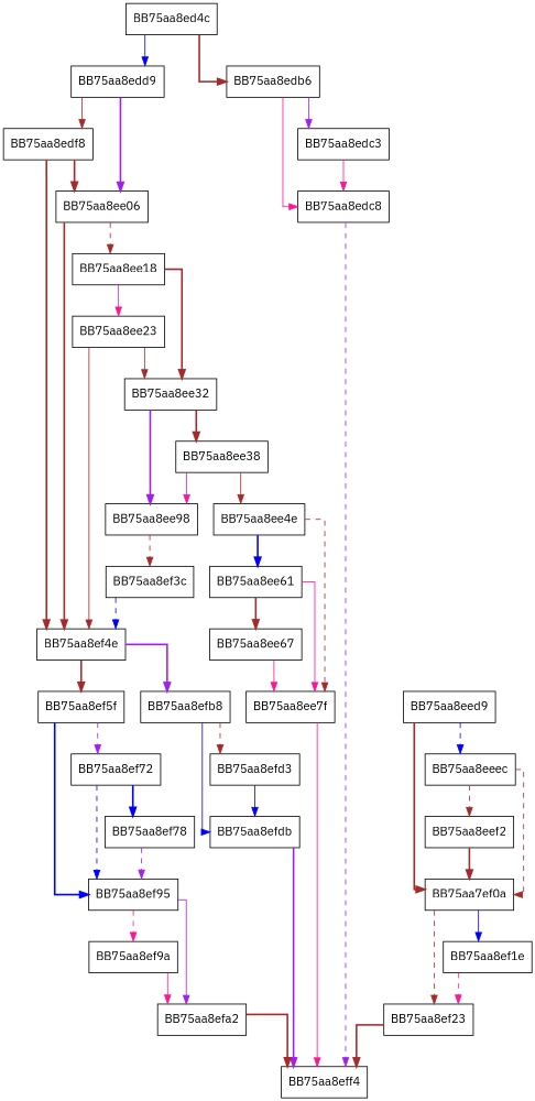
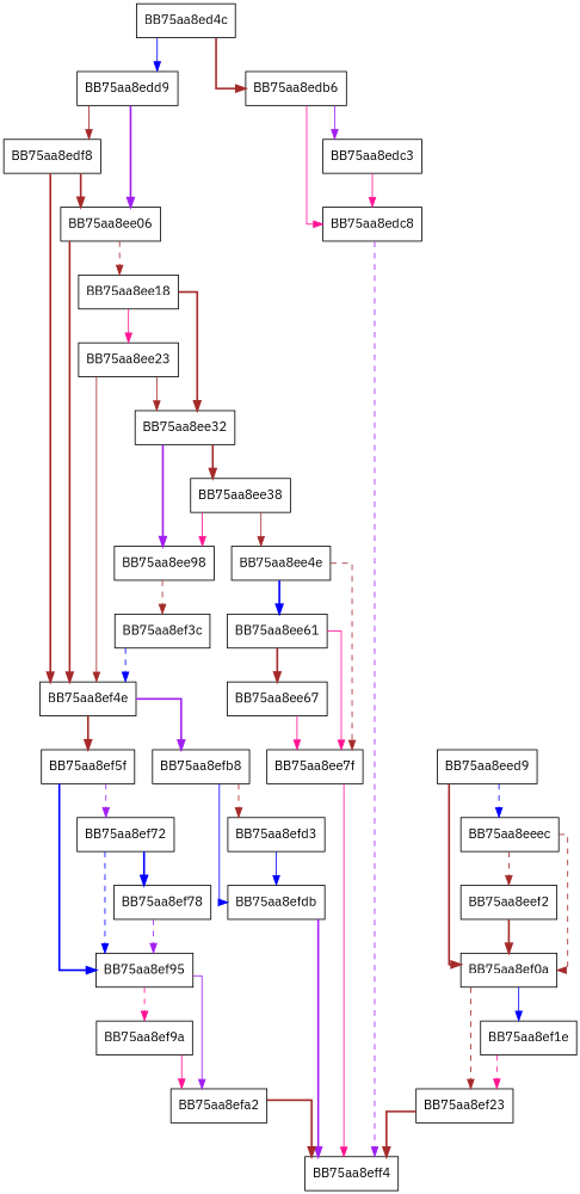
  digraph {
    fontname="IBM Plex Sans"
    splines=ortho
    node [fontname="IBM Plex Sans" shape=box]
    edge [color=brown fontname="IBM Plex Sans" style=bold]
    BB75aa8ed4c
    BB75aa8edd9
    BB75aa8edb6
    BB75aa8ee06
    BB75aa8edf8
    BB75aa8edc8
    BB75aa8edc3
    BB75aa8ef4e
    BB75aa8ee18
    BB75aa8eff4
    BB75aa8efb8
    BB75aa8ef5f
    BB75aa8ee32
    BB75aa8ee23
    BB75aa8efdb
    BB75aa8efd3
    BB75aa8ef95
    BB75aa8ef72
    BB75aa8ee98
    BB75aa8ee38
    BB75aa8ef3c
    BB75aa8ee4e
    BB75aa8eed9
-   BB75aa8ef0a [label=BB75aa7ef0a]
+   BB75aa8ef0a
    BB75aa8eeec
    BB75aa8ee7f
    BB75aa8ee61
    BB75aa8ee67
    BB75aa8ef23
    BB75aa8ef1e
    BB75aa8eef2
    BB75aa8efa2
    BB75aa8ef9a
    BB75aa8ef78
    BB75aa8ed4c -> BB75aa8edd9 [color=blue style=solid]
    BB75aa8ed4c -> BB75aa8edb6
    BB75aa8edd9 -> BB75aa8ee06 [color=purple]
    BB75aa8edd9 -> BB75aa8edf8 [style=solid]
    BB75aa8edb6 -> BB75aa8edc8 [color=deeppink style=solid]
    BB75aa8edb6 -> BB75aa8edc3 [color=purple style=solid]
    BB75aa8ee06 -> BB75aa8ef4e
    BB75aa8ee06 -> BB75aa8ee18 [style=dashed]
    BB75aa8edf8 -> BB75aa8ee06
    BB75aa8edf8 -> BB75aa8ef4e
    BB75aa8edc8 -> BB75aa8eff4 [color=purple style=dashed]
    BB75aa8edc3 -> BB75aa8edc8 [color=deeppink style=solid]
    BB75aa8ef4e -> BB75aa8efb8 [color=purple]
    BB75aa8ef4e -> BB75aa8ef5f
    BB75aa8ee18 -> BB75aa8ee32
    BB75aa8ee18 -> BB75aa8ee23 [color=deeppink style=solid]
    BB75aa8efb8 -> BB75aa8efdb [color=blue style=solid]
    BB75aa8efb8 -> BB75aa8efd3 [style=dashed]
    BB75aa8ef5f -> BB75aa8ef95 [color=blue]
    BB75aa8ef5f -> BB75aa8ef72 [color=purple style=dashed]
    BB75aa8ee32 -> BB75aa8ee98 [color=purple]
    BB75aa8ee32 -> BB75aa8ee38
    BB75aa8ee23 -> BB75aa8ef4e [style=solid]
    BB75aa8ee23 -> BB75aa8ee32 [style=solid]
    BB75aa8efdb -> BB75aa8eff4 [color=purple]
    BB75aa8efd3 -> BB75aa8efdb [color=blue style=solid]
    BB75aa8ef95 -> BB75aa8efa2 [color=purple style=solid]
    BB75aa8ef95 -> BB75aa8ef9a [color=deeppink style=dashed]
    BB75aa8ef72 -> BB75aa8ef95 [color=blue style=dashed]
    BB75aa8ef72 -> BB75aa8ef78 [color=blue]
    BB75aa8ee98 -> BB75aa8ef3c [style=dashed]
    BB75aa8ee38 -> BB75aa8ee98 [color=deeppink style=solid]
    BB75aa8ee38 -> BB75aa8ee4e [style=solid]
    BB75aa8ef3c -> BB75aa8ef4e [color=blue style=dashed]
    BB75aa8ee4e -> BB75aa8ee7f [style=dashed]
    BB75aa8ee4e -> BB75aa8ee61 [color=blue]
    BB75aa8eed9 -> BB75aa8ef0a
    BB75aa8eed9 -> BB75aa8eeec [color=blue style=dashed]
    BB75aa8ef0a -> BB75aa8ef23 [style=dashed]
    BB75aa8ef0a -> BB75aa8ef1e [color=blue style=solid]
    BB75aa8eeec -> BB75aa8ef0a [style=dashed]
    BB75aa8eeec -> BB75aa8eef2 [style=dashed]
    BB75aa8ee7f -> BB75aa8eff4 [color=deeppink style=solid]
    BB75aa8ee61 -> BB75aa8ee7f [color=deeppink style=solid]
    BB75aa8ee61 -> BB75aa8ee67
    BB75aa8ee67 -> BB75aa8ee7f [color=deeppink style=solid]
    BB75aa8ef23 -> BB75aa8eff4
    BB75aa8ef1e -> BB75aa8ef23 [color=deeppink style=dashed]
    BB75aa8eef2 -> BB75aa8ef0a
    BB75aa8efa2 -> BB75aa8eff4
    BB75aa8ef9a -> BB75aa8efa2 [color=deeppink style=solid]
    BB75aa8ef78 -> BB75aa8ef95 [color=purple style=dashed]
  }
